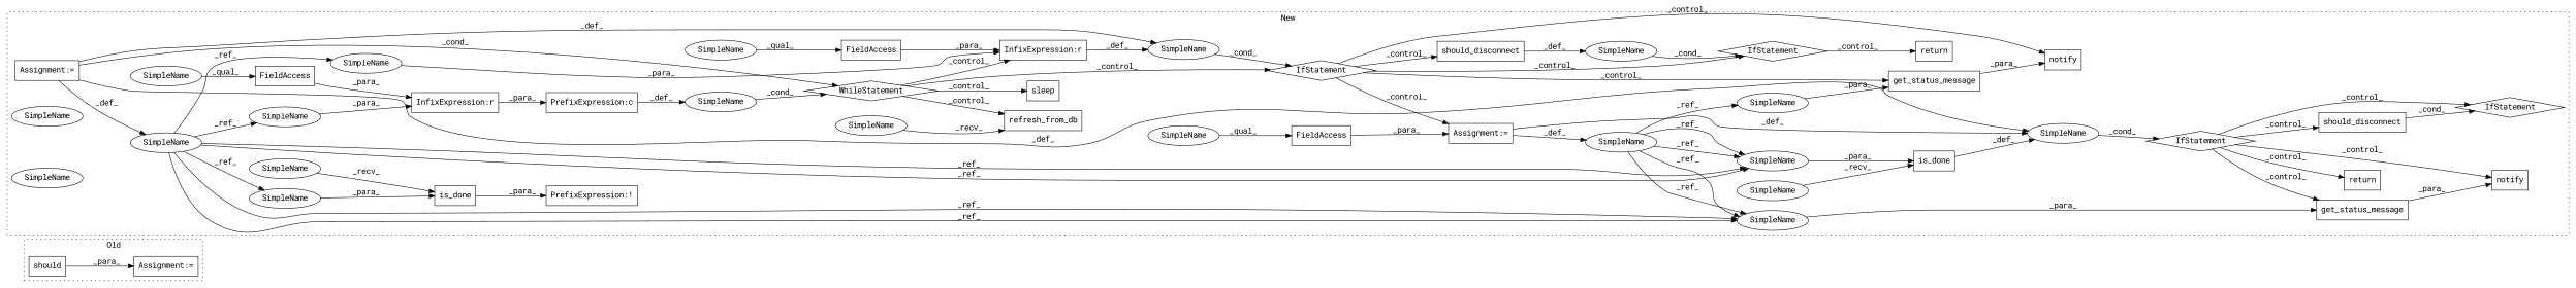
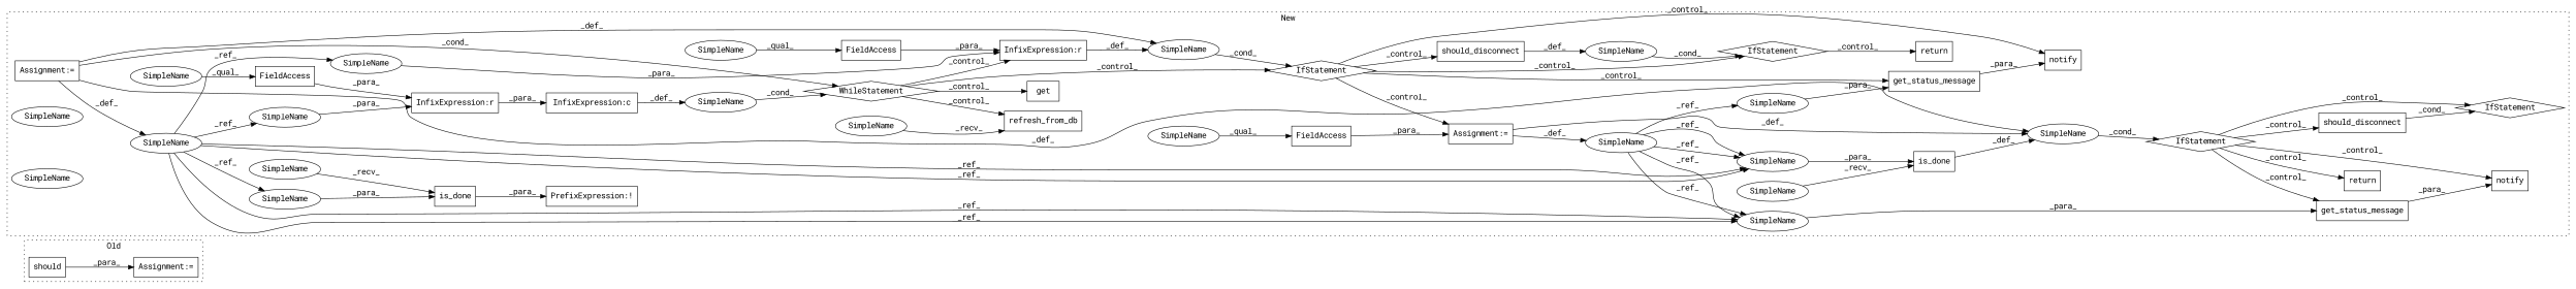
  digraph {
    fontname="Roboto Mono"
    rankdir=LR
    node [a=42 fontname="Roboto Mono" l=6 shape=box]
    edge [fontname="Roboto Mono"]
    n1 [a=32 l=5 label=should s=21880]
    n2 [a=7 l=1 label="Assignment:=" s=21879]
    n3 [a=32 l="8,1" label=is_done s="22607,22621"]
    n4 [a=22 l=20 label=FieldAccess s=22262]
    n5 [a=32 l="7,1" label=notify s="22632,22674"]
    n6 [label=SimpleName shape=ellipse l=""]
    n7 [a=41 l=7 label=return s=22730]
    n8 [label=SimpleName s=22226 shape=ellipse]
    n9 [a=27 l=4 label="InfixExpression:r" s=22366]
    n10 [label=SimpleName shape=ellipse l=""]
    n11 [a=41 l=7 label=return s=22519]
    n12 [a=32 l="7,1" label=notify s="22429,22471"]
-   n13 [a=32 l="6,1" label=sleep s="22559,22577"]
+   n13 [a=32 l="6,1" label=get s="22559,22577"]
    n14 [a=32 l=19 label=should_disconnect s=23471]
    n15 [a=38 l=1 label="PrefixExpression:!" s=22287]
    n16 [a=32 l=17 label=refresh_from_db s=22331]
    n17 [a=32 l="8,1" label=is_done s="22301,22315"]
-   n18 [a=27 l=4 label="PrefixExpression:c" s=22283]
+   n18 [a=27 l=4 label="InfixExpression:c" s=22283]
    n19 [label=SimpleName shape=ellipse l=""]
    n20 [a=32 l=19 label=should_disconnect s=22486]
    n21 [label=SimpleName s=22397 shape=ellipse]
    n22 [a=32 l="19,1" label=get_status_message s="22648,22673"]
    n23 [a=27 l=4 label="InfixExpression:r" s=22258]
    n24 [a=22 l=15 label=FieldAccess s=22370]
    n25 [label=SimpleName shape=ellipse l=""]
    n26 [a=25 l="4,2" label=IfStatement s="22482,22505" shape=diamond]
    n27 [a=22 l=15 label=FieldAccess s=22404]
    n28 [a=32 l="19,1" label=get_status_message s="22445,22470"]
    n29 [a=25 l="4,2" label=IfStatement s="22356,22385" shape=diamond]
    n30 [a=61 l="7,2" label=WhileStatement s="22243,22317" shape=diamond]
    n31 [a=25 l="4,2" label=IfStatement s="22590,22622" shape=diamond]
    n32 [a=7 l=1 label="Assignment:=" s=22232]
    n33 [a=25 l="4,2" label=IfStatement s="23467,23490" shape=diamond]
    n34 [a=7 l=1 label="Assignment:=" s=22403]
    n35 [label=SimpleName s=22667 shape=ellipse]
    n36 [label=SimpleName s=22615 shape=ellipse]
    n37 [label=SimpleName s=22464 shape=ellipse]
    n38 [l=12 label=SimpleName s=22262 shape=ellipse]
    n39 [l=12 label=SimpleName s=22594 shape=ellipse]
    n40 [l=12 label=SimpleName s=22288 shape=ellipse]
    n41 [l=3 label=SimpleName s=22370 shape=ellipse]
    n42 [l=3 label=SimpleName s=22327 shape=ellipse]
    n43 [l=3 label=SimpleName s=22404 shape=ellipse]
    n44 [label=SimpleName s=22360 shape=ellipse]
    n45 [label=SimpleName s=22309 shape=ellipse]
    n46 [label=SimpleName s=22615 shape=ellipse]
    n47 [label=SimpleName s=22252 shape=ellipse]
    n48 [label=SimpleName s=22667 shape=ellipse]
    subgraph cluster_1 {
      label=Old
      style=dotted
      n1
      n2
    }
    subgraph cluster_2 {
      label=New
      style=dotted
      n3
      n4
      n5
      n6
      n7
      n8
      n9
      n10
      n11
      n12
      n13
      n14
      n15
      n16
      n17
      n18
      n19
      n20
      n21
      n22
      n23
      n24
      n25
      n26
      n27
      n28
      n29
      n30
      n31
      n32
      n33
      n34
      n35
      n36
      n37
      n38
      n39
      n40
      n41
      n42
      n43
      n44
      n45
      n46
      n47
      n48
    }
    n1 -> n2 [label=_para_]
    n3 -> n6 [label=_def_]
    n4 -> n23 [label=_para_]
    n6 -> n31 [label=_cond_]
    n8 -> n44 [label=_ref_]
    n8 -> n45 [label=_ref_]
    n8 -> n46 [label=_ref_]
    n8 -> n46 [label=_ref_]
    n8 -> n47 [label=_ref_]
    n8 -> n48 [label=_ref_]
    n8 -> n48 [label=_ref_]
    n9 -> n19 [label=_def_]
    n10 -> n30 [label=_cond_]
    n14 -> n33 [label=_cond_]
    n17 -> n15 [label=_para_]
    n18 -> n10 [label=_def_]
    n19 -> n29 [label=_cond_]
    n20 -> n25 [label=_def_]
    n21 -> n37 [label=_ref_]
    n21 -> n46 [label=_ref_]
    n21 -> n46 [label=_ref_]
    n21 -> n48 [label=_ref_]
    n21 -> n48 [label=_ref_]
    n22 -> n5 [label=_para_]
    n23 -> n18 [label=_para_]
    n24 -> n9 [label=_para_]
    n25 -> n26 [label=_cond_]
    n26 -> n11 [label=_control_]
    n27 -> n34 [label=_para_]
    n28 -> n12 [label=_para_]
    n29 -> n12 [label=_control_]
    n29 -> n20 [label=_control_]
    n29 -> n26 [label=_control_]
    n29 -> n28 [label=_control_]
    n29 -> n34 [label=_control_]
    n30 -> n9 [label=_control_]
    n30 -> n13 [label=_control_]
    n30 -> n16 [label=_control_]
    n30 -> n29 [label=_control_]
    n31 -> n5 [label=_control_]
    n31 -> n7 [label=_control_]
    n31 -> n14 [label=_control_]
    n31 -> n22 [label=_control_]
    n31 -> n33 [label=_control_]
    n32 -> n6 [label=_def_]
    n32 -> n8 [label=_def_]
    n32 -> n19 [label=_def_]
    n32 -> n30 [label=_cond_]
    n34 -> n6 [label=_def_]
    n34 -> n21 [label=_def_]
    n37 -> n28 [label=_para_]
    n38 -> n4 [label=_qual_]
    n39 -> n3 [label=_recv_]
    n40 -> n17 [label=_recv_]
    n41 -> n24 [label=_qual_]
    n42 -> n16 [label=_recv_]
    n43 -> n27 [label=_qual_]
    n44 -> n9 [label=_para_]
    n45 -> n17 [label=_para_]
    n46 -> n3 [label=_para_]
    n47 -> n23 [label=_para_]
    n48 -> n22 [label=_para_]
  }
